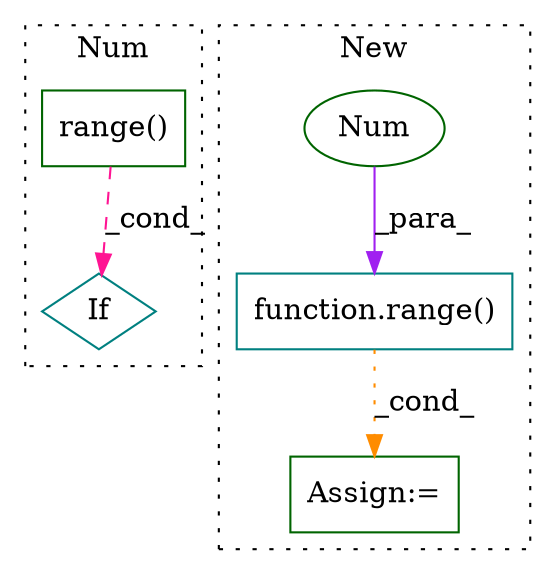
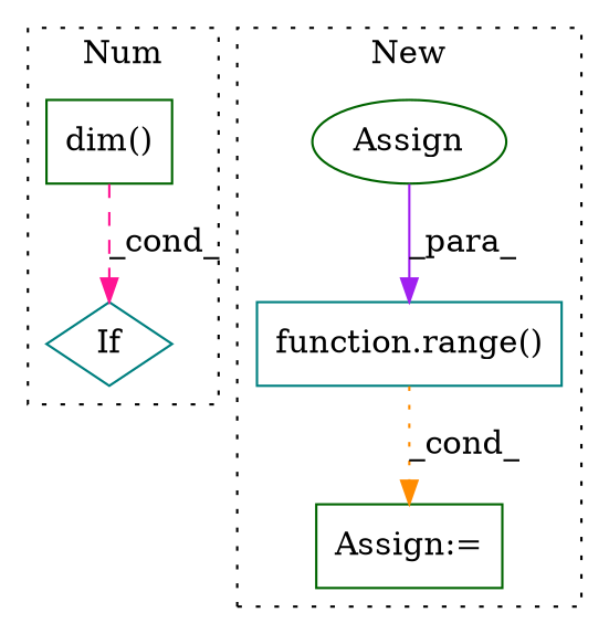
  digraph {
    node [a=75 color=darkgreen l=3 shape=box]
-   n1 [l=13 label="range()" s=3021]
+   n1 [l=13 label="dim()" s=3021]
    n2 [a=96 color=teal label=If s=3018 shape=diamond]
    n3 [color=teal l="6,1" label="function.range()" s="2717,2738"]
    n4 [a=68 label="Assign:=" s=2752]
-   n5 [a=76 l=1 label=Num s=2723 shape=ellipse]
+   n5 [a=76 l=1 label=Assign s=2723 shape=ellipse]
    subgraph cluster_1 {
      label=Num
      style=dotted
      n1
      n2
    }
    subgraph cluster_2 {
      label=New
      style=dotted
      n3
      n4
      n5
    }
    n1 -> n2 [color=deeppink label=_cond_ style=dashed]
    n3 -> n4 [color=darkorange label=_cond_ style=dotted]
    n5 -> n3 [color=purple label=_para_ style=solid]
  }
